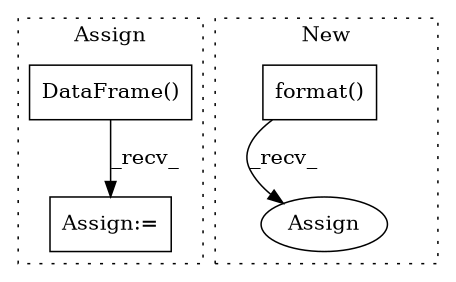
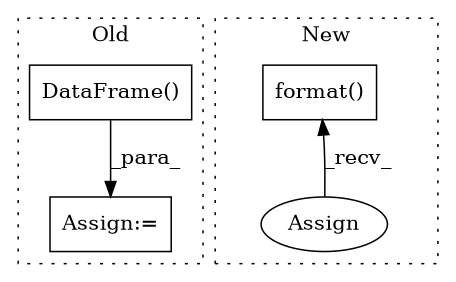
  digraph {
    node [a=75 shape=box]
    n1 [l="13,18" label="DataFrame()" s="2192,2221"]
    n2 [a=68 l=3 label="Assign:=" s=2311]
    n3 [l="157,1" label="format()" s="1584,1751"]
    n4 [a=66 l=82 label=Assign s=1584 shape=ellipse]
    subgraph cluster_1 {
-     label=Assign
+     label=Old
      style=dotted
      n1
      n2
    }
    subgraph cluster_2 {
      label=New
      style=dotted
      n3
      n4
    }
-   n1 -> n2 [label=_recv_]
-   n3 -> n4 [label=_recv_]
+   n1 -> n2 [label=_para_]
+   n4 -> n3 [label=_recv_]
  }
